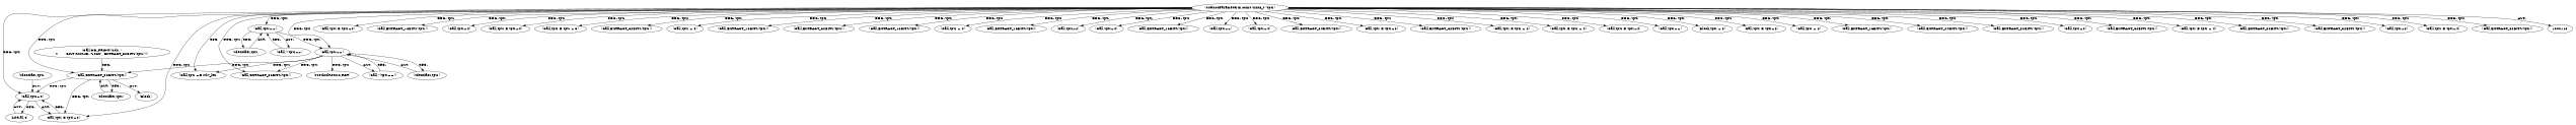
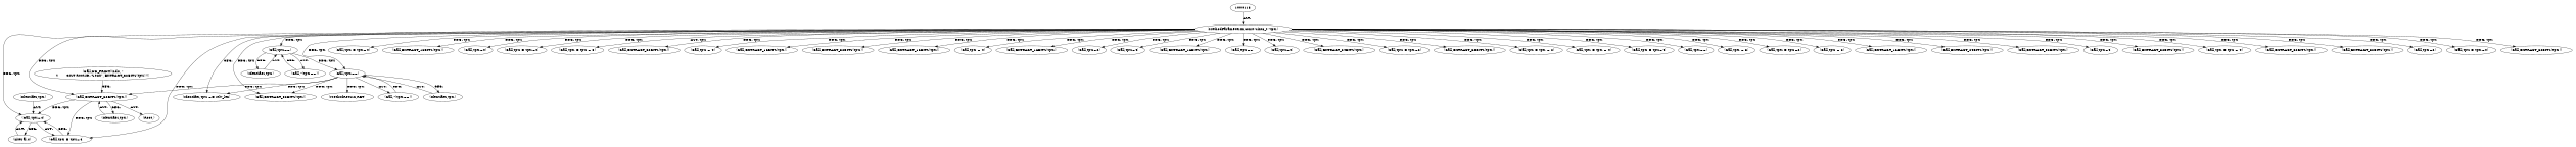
  digraph {
    n1 [label="(Call,tptr+4)"]
    n2 [label="(Call,tptr = tptr+4)"]
    n3 [label="(Literal,4)"]
    n4 [label="(Call,EXTRACT_32BITS(tptr))"]
-   n5 [label="(Block,)"]
+   n5 [label="(Root,)"]
    n6 [label="(Identifier,tptr)"]
    n7 [label="(Call,tptr++)"]
    n8 [label="(MethodReturn,RET)"]
    n9 [label="(Identifier,tptr)"]
    n10 [label="(Call,*(tptr++))"]
-   n11 [label="(Call,tptr += stlv_len)"]
+   n11 [label="(Identifier,tptr += stlv_len)"]
    n12 [label="(Call,EXTRACT_32BITS(tptr))"]
    n13 [label="(Call,tptr++)"]
    n14 [label="(Identifier,tptr)"]
    n15 [label="(Call,*(tptr++))"]
    n16 [label="(MethodParameterIn,const uint8_t *tptr)"]
    n17 [label="(Call,tptr = tptr+4)"]
    n18 [label="(Call,EXTRACT_16BITS(tptr))"]
    n19 [label="(Call,tptr+4)"]
    n20 [label="(Call,tptr = tptr+4)"]
    n21 [label="(Call,tptr = tptr + 3)"]
    n22 [label="(Call,EXTRACT_32BITS(tptr))"]
    n23 [label="(Call,tptr + 4)"]
    n24 [label="(Call,EXTRACT_16BITS(tptr))"]
    n25 [label="(Call,EXTRACT_32BITS(tptr))"]
    n26 [label="(Call,EXTRACT_16BITS(tptr))"]
    n27 [label="(Call,tptr + 4)"]
    n28 [label="(Call,EXTRACT_16BITS(tptr))"]
    n29 [label="(Call,tptr+2)"]
    n30 [label="(Call,tptr+4)"]
    n31 [label="(Call,EXTRACT_16BITS(tptr))"]
    n32 [label="(Call,tptr++)"]
    n33 [label="(Call,tptr+4)"]
    n34 [label="(Call,EXTRACT_24BITS(tptr))"]
    n35 [label="(Call,tptr = tptr+2)"]
    n36 [label="(Call,EXTRACT_32BITS(tptr))"]
    n37 [label="(Call,tptr = tptr + 2)"]
    n38 [label="(Call,tptr = tptr + 4)"]
    n39 [label="(Call,tptr = tptr+4)"]
    n40 [label="(Call,tptr++)"]
-   n41 [label="(Block,tptr + 3)"]
+   n41 [label="(Call,tptr + 3)"]
    n42 [label="(Call,tptr = tptr+2)"]
    n43 [label="(Call,tptr + 2)"]
    n44 [label="(Call,EXTRACT_16BITS(tptr))"]
    n45 [label="(Call,EXTRACT_24BITS(tptr))"]
    n46 [label="(Call,EXTRACT_32BITS(tptr))"]
    n47 [label="(Call,tptr+4)"]
    n48 [label="(Call,EXTRACT_32BITS(tptr))"]
    n49 [label="(Call,tptr = tptr + 4)"]
    n50 [label="(Call,EXTRACT_32BITS(tptr))"]
    n51 [label="(Call,EXTRACT_32BITS(tptr))"]
    n52 [label="(Call,tptr+2)"]
    n53 [label="(Call,tptr = tptr+4)"]
    n54 [label="(Call,EXTRACT_32BITS(tptr))"]
    n55 [label=1000113]
    n56 [label="(Identifier,tptr)"]
    n57 [label="(Call,ND_PRINT((ndo, \"\n\t        CIST Root-ID: %08x\", EXTRACT_32BITS(tptr))))"]
    n1 -> n2 [label="AST: "]
    n1 -> n3 [label="CFG: "]
    n2 -> n1 [label="CFG: "]
    n3 -> n1 [label="AST: "]
    n4 -> n1 [label="DDG: tptr"]
    n4 -> n2 [label="DDG: tptr"]
    n4 -> n5 [label="AST: "]
    n4 -> n6 [label="CFG: "]
    n6 -> n4 [label="AST: "]
    n7 -> n4 [label="DDG: tptr"]
    n7 -> n8 [label="DDG: tptr"]
    n7 -> n9 [label="CFG: "]
    n7 -> n10 [label="AST: "]
    n7 -> n11 [label="DDG: tptr"]
    n7 -> n12 [label="DDG: tptr"]
    n9 -> n7 [label="AST: "]
    n10 -> n7 [label="CFG: "]
    n13 -> n7 [label="DDG: tptr"]
    n13 -> n14 [label="CFG: "]
    n13 -> n15 [label="AST: "]
    n14 -> n13 [label="AST: "]
    n15 -> n13 [label="CFG: "]
    n16 -> n1 [label="DDG: tptr"]
    n16 -> n2 [label="DDG: tptr"]
    n16 -> n4 [label="DDG: tptr"]
    n16 -> n7 [label="DDG: tptr"]
    n16 -> n11 [label="CFG: "]
    n16 -> n12 [label="DDG: tptr"]
    n16 -> n13 [label="DDG: tptr"]
    n16 -> n17 [label="DDG: tptr"]
    n16 -> n18 [label="DDG: tptr"]
    n16 -> n19 [label="DDG: tptr"]
    n16 -> n20 [label="DDG: tptr"]
-   n16 -> n21 [label="DDG: tptr"]
+   n16 -> n21 [label="AST: tptr"]
    n16 -> n22 [label="DDG: tptr"]
    n16 -> n23 [label="DDG: tptr"]
    n16 -> n24 [label="DDG: tptr"]
    n16 -> n25 [label="DDG: tptr"]
    n16 -> n26 [label="DDG: tptr"]
    n16 -> n27 [label="DDG: tptr"]
    n16 -> n28 [label="DDG: tptr"]
    n16 -> n29 [label="DDG: tptr"]
    n16 -> n30 [label="DDG: tptr"]
    n16 -> n31 [label="DDG: tptr"]
    n16 -> n32 [label="DDG: tptr"]
    n16 -> n33 [label="DDG: tptr"]
    n16 -> n34 [label="DDG: tptr"]
    n16 -> n35 [label="DDG: tptr"]
    n16 -> n36 [label="DDG: tptr"]
    n16 -> n37 [label="DDG: tptr"]
    n16 -> n38 [label="DDG: tptr"]
    n16 -> n39 [label="DDG: tptr"]
    n16 -> n40 [label="DDG: tptr"]
    n16 -> n41 [label="DDG: tptr"]
    n16 -> n42 [label="DDG: tptr"]
    n16 -> n43 [label="DDG: tptr"]
    n16 -> n44 [label="DDG: tptr"]
    n16 -> n45 [label="DDG: tptr"]
    n16 -> n46 [label="DDG: tptr"]
    n16 -> n47 [label="DDG: tptr"]
    n16 -> n48 [label="DDG: tptr"]
    n16 -> n49 [label="DDG: tptr"]
    n16 -> n50 [label="DDG: tptr"]
    n16 -> n51 [label="DDG: tptr"]
    n16 -> n52 [label="DDG: tptr"]
    n16 -> n53 [label="DDG: tptr"]
    n16 -> n54 [label="DDG: tptr"]
-   n16 -> n55 [label="AST: "]
+   n55 -> n16 [label="AST: "]
    n56 -> n1 [label="AST: "]
    n57 -> n4 [label="CFG: "]
  }
